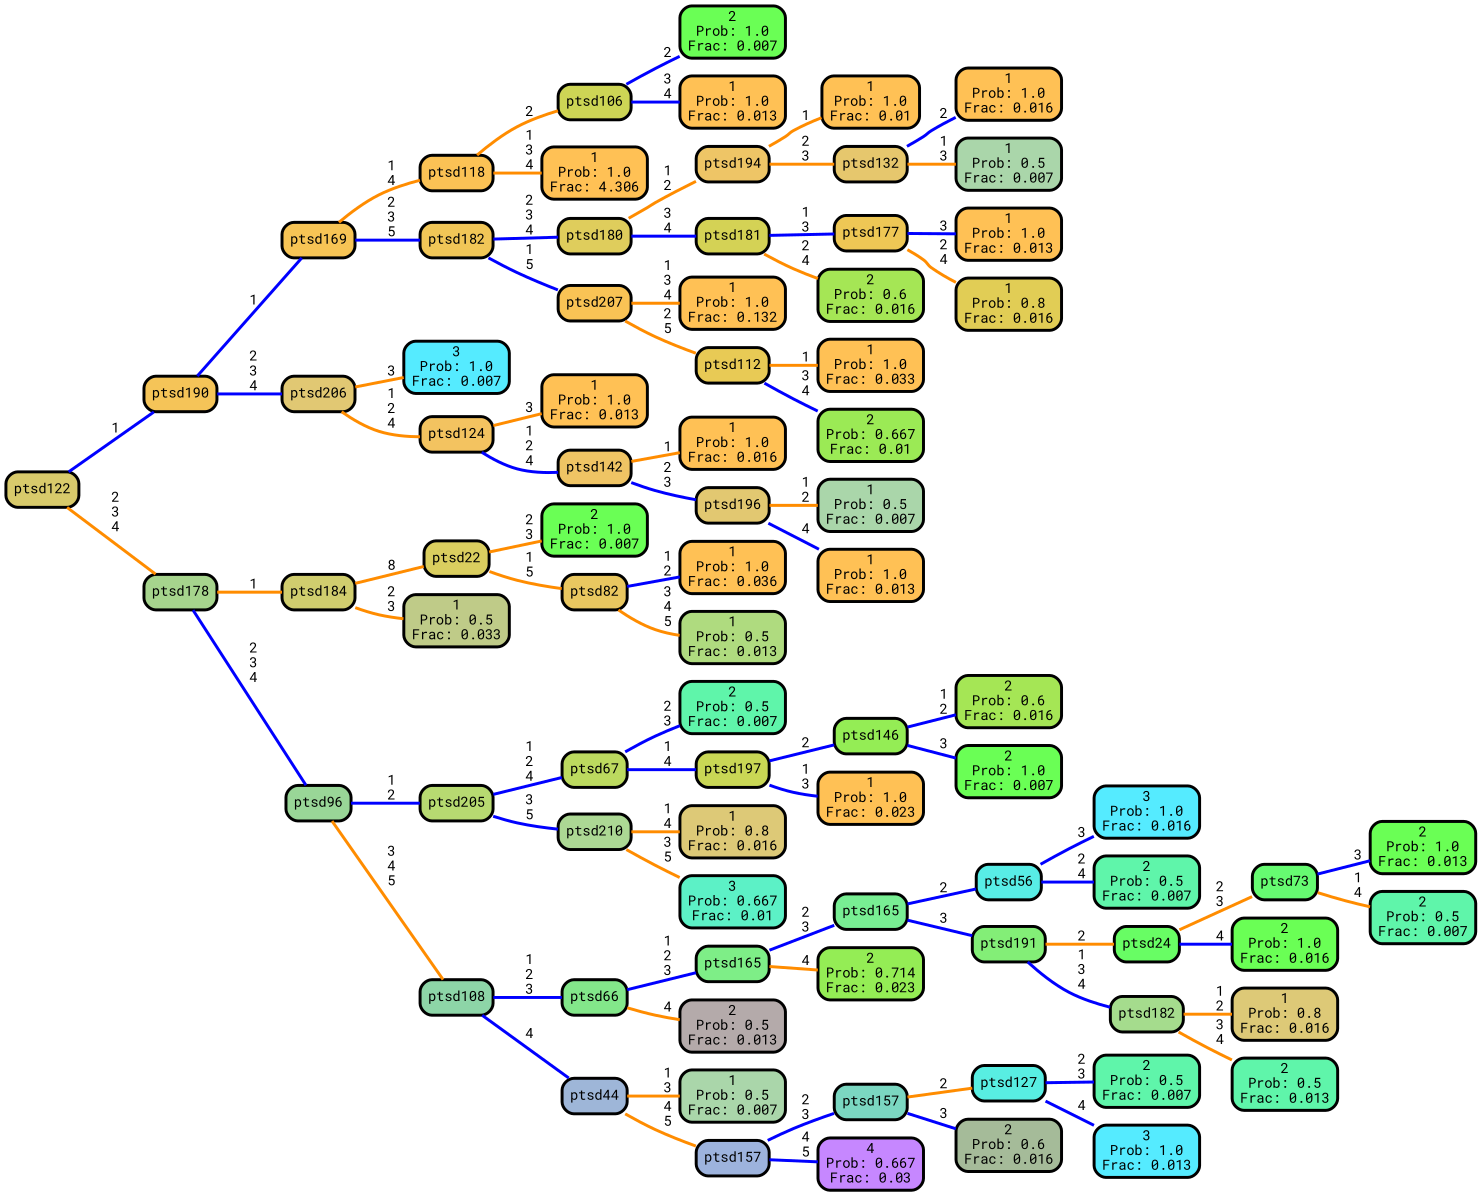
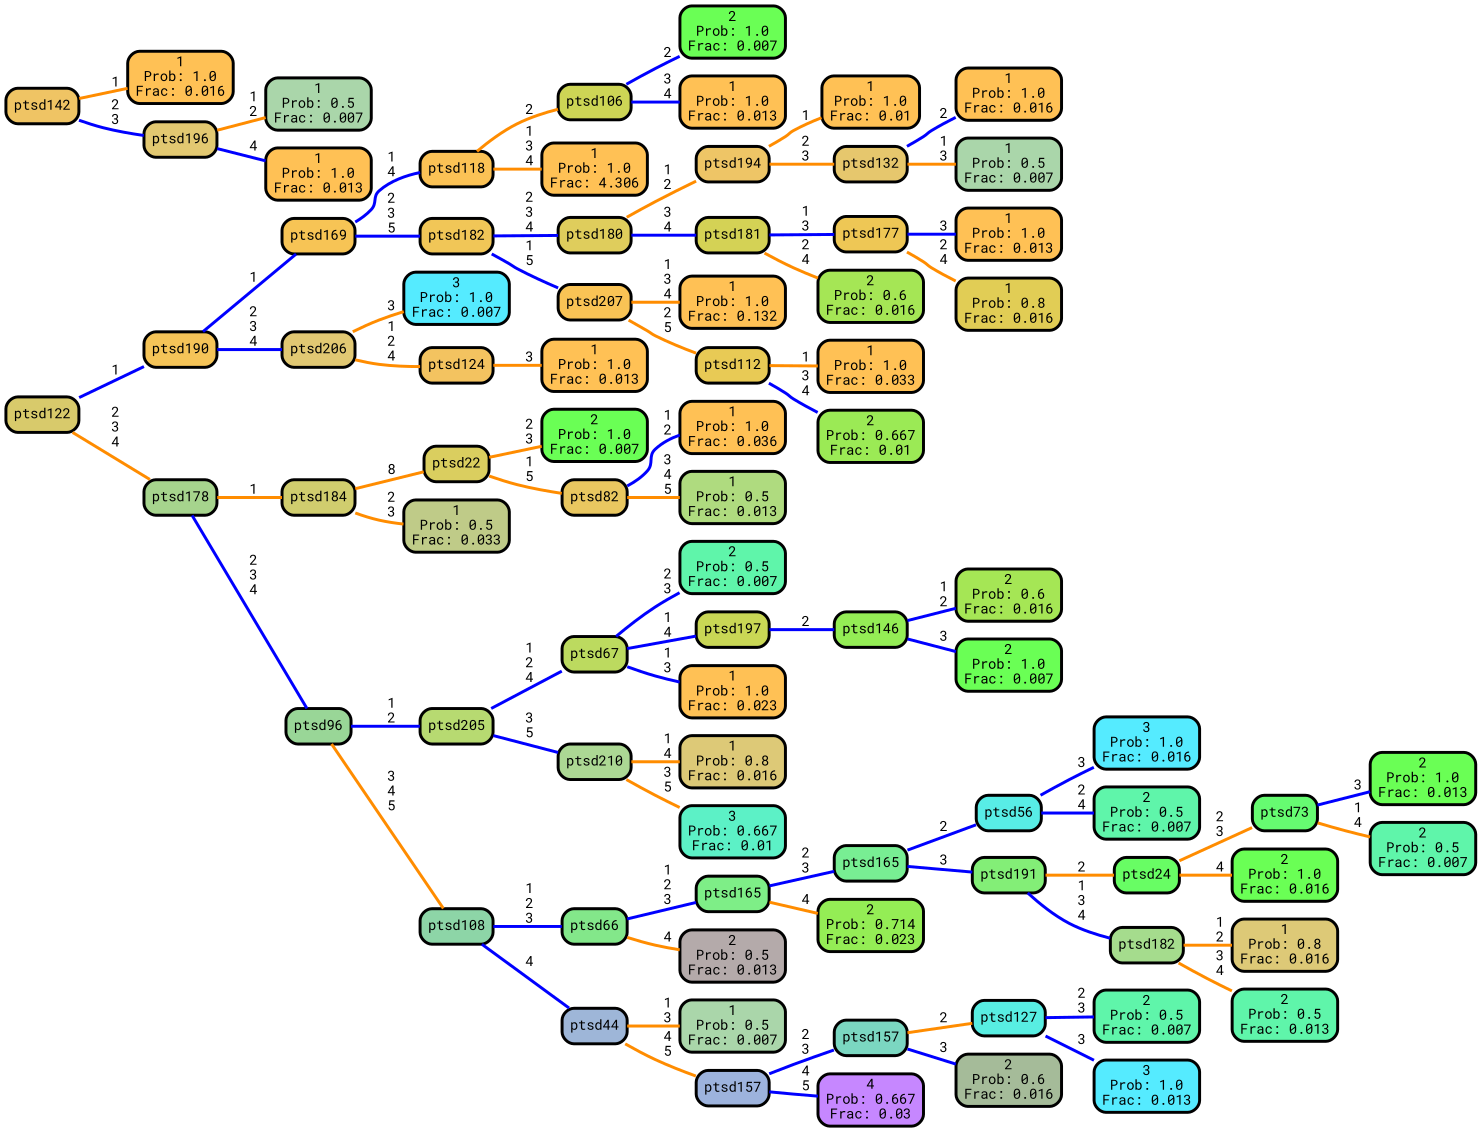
  graph {
    fontname="Roboto Mono"
    rankdir=LR
    ranksep="0 equally"
    splines=straight
    node [color=black fillcolor="#ffc155" fontcolor=black fontname="Roboto Mono" penwidth=3 shape=box style="filled, rounded"]
    edge [color=blue fontname="Roboto Mono" penwidth=3]
    n1 [fillcolor="#6aff55" label="2\nProb: 1.0\nFrac: 0.007"]
    n2 [fillcolor="#cdd555" label=ptsd106]
    n3 [label="1\nProb: 1.0\nFrac: 0.013"]
    n4 [fillcolor="#fbc255" label=ptsd118]
    n5 [label="1\nProb: 1.0\nFrac: 4.306"]
    n6 [fillcolor="#f7c455" label=ptsd169]
    n7 [fillcolor="#f1c657" label=ptsd182]
    n8 [fillcolor="#dfcd5c" label=ptsd180]
    n9 [fillcolor="#f9c355" label=ptsd207]
    n10 [label="1\nProb: 1.0\nFrac: 0.01"]
    n11 [fillcolor="#eec566" label=ptsd194]
    n12 [fillcolor="#e6c76d" label=ptsd132]
    n13 [label="1\nProb: 1.0\nFrac: 0.016"]
    n14 [fillcolor="#aad6aa" label="1\nProb: 0.5\nFrac: 0.007"]
    n15 [fillcolor="#d4d255" label=ptsd181]
    n16 [fillcolor="#eec755" label=ptsd177]
    n17 [fillcolor="#a5e655" label="2\nProb: 0.6\nFrac: 0.016"]
    n18 [label="1\nProb: 1.0\nFrac: 0.013"]
    n19 [fillcolor="#e1cd55" label="1\nProb: 0.8\nFrac: 0.016"]
    n20 [label="1\nProb: 1.0\nFrac: 0.132"]
    n21 [fillcolor="#e8ca55" label=ptsd112]
    n22 [label="1\nProb: 1.0\nFrac: 0.033"]
    n23 [fillcolor="#9bea55" label="2\nProb: 0.667\nFrac: 0.01"]
    n24 [fillcolor="#f5c458" label=ptsd190]
    n25 [fillcolor="#e1c873" label=ptsd206]
    n26 [fillcolor="#55ebff" label="3\nProb: 1.0\nFrac: 0.007"]
    n27 [fillcolor="#f3c360" label=ptsd124]
    n28 [label="1\nProb: 1.0\nFrac: 0.013"]
    n29 [fillcolor="#efc464" label=ptsd142]
    n30 [label="1\nProb: 1.0\nFrac: 0.016"]
    n31 [fillcolor="#e2c871" label=ptsd196]
    n32 [fillcolor="#aad6aa" label="1\nProb: 0.5\nFrac: 0.007"]
    n33 [label="1\nProb: 1.0\nFrac: 0.013"]
    n34 [fillcolor="#d8ca6b" label=ptsd122]
    n35 [fillcolor="#a6d48d" label=ptsd178]
    n36 [fillcolor="#d0cd6e" label=ptsd184]
    n37 [fillcolor="#99d697" label=ptsd96]
    n38 [fillcolor="#6aff55" label="2\nProb: 1.0\nFrac: 0.007"]
    n39 [fillcolor="#dace5f" label=ptsd22]
    n40 [fillcolor="#e9c760" label=ptsd82]
    n41 [label="1\nProb: 1.0\nFrac: 0.036"]
    n42 [fillcolor="#afdb7f" label="1\nProb: 0.5\nFrac: 0.013"]
    n43 [fillcolor="#bfcb88" label="1\nProb: 0.5\nFrac: 0.033"]
    n44 [fillcolor="#b7da71" label=ptsd205]
    n45 [fillcolor="#8dd5a7" label=ptsd108]
    n46 [fillcolor="#5ff5aa" label="2\nProb: 0.5\nFrac: 0.007"]
    n47 [fillcolor="#bcda5f" label=ptsd67]
    n48 [fillcolor="#c9d755" label=ptsd197]
    n49 [fillcolor="#94ed55" label=ptsd146]
    n50 [label="1\nProb: 1.0\nFrac: 0.023"]
    n51 [fillcolor="#a5e655" label="2\nProb: 0.6\nFrac: 0.016"]
    n52 [fillcolor="#6aff55" label="2\nProb: 1.0\nFrac: 0.007"]
    n53 [fillcolor="#acd894" label=ptsd210]
    n54 [fillcolor="#ddc977" label="1\nProb: 0.8\nFrac: 0.016"]
    n55 [fillcolor="#5cf1c6" label="3\nProb: 0.667\nFrac: 0.01"]
    n56 [fillcolor="#83e78a" label=ptsd66]
    n57 [fillcolor="#9eb6d8" label=ptsd44]
    n58 [fillcolor="#55ebff" label="3\nProb: 1.0\nFrac: 0.016"]
    n59 [fillcolor="#58ede6" label=ptsd56]
    n60 [fillcolor="#5ff5aa" label="2\nProb: 0.5\nFrac: 0.007"]
    n61 [fillcolor="#78ee93" label=ptsd165]
    n62 [fillcolor="#83ee77" label=ptsd191]
    n63 [fillcolor="#68fd64" label=ptsd24]
    n64 [fillcolor="#a5dc8d" label=ptsd182]
    n65 [fillcolor="#6aff55" label="2\nProb: 1.0\nFrac: 0.013"]
    n66 [fillcolor="#66fb71" label=ptsd73]
    n67 [fillcolor="#5ff5aa" label="2\nProb: 0.5\nFrac: 0.007"]
    n68 [fillcolor="#6aff55" label="2\nProb: 1.0\nFrac: 0.016"]
    n69 [fillcolor="#ddc977" label="1\nProb: 0.8\nFrac: 0.016"]
    n70 [fillcolor="#5ff5aa" label="2\nProb: 0.5\nFrac: 0.013"]
    n71 [fillcolor="#7eee87" label=ptsd165]
    n72 [fillcolor="#94ed55" label="2\nProb: 0.714\nFrac: 0.023"]
    n73 [fillcolor="#b4aaaa" label="2\nProb: 0.5\nFrac: 0.013"]
    n74 [fillcolor="#aad6aa" label="1\nProb: 0.5\nFrac: 0.007"]
    n75 [fillcolor="#9db3dd" label=ptsd157]
    n76 [fillcolor="#7bd7c1" label=ptsd157]
    n77 [fillcolor="#c687ff" label="4\nProb: 0.667\nFrac: 0.03"]
    n78 [fillcolor="#5ff5aa" label="2\nProb: 0.5\nFrac: 0.007"]
    n79 [fillcolor="#58eee2" label=ptsd127]
    n80 [fillcolor="#55ebff" label="3\nProb: 1.0\nFrac: 0.013"]
    n81 [fillcolor="#a5bb99" label="2\nProb: 0.6\nFrac: 0.016"]
    subgraph sub_1 {
      rank=same
    }
    n2 -- n1 [label=" 2"]
    n2 -- n3 [label=" 3\n 4"]
    n4 -- n2 [color=darkorange label=" 2"]
    n4 -- n5 [color=darkorange label=" 1\n 3\n 4"]
-   n6 -- n4 [color=darkorange label=" 1\n 4"]
+   n6 -- n4 [label=" 1\n 4"]
    n6 -- n7 [label=" 2\n 3\n 5"]
    n7 -- n8 [label=" 2\n 3\n 4"]
    n7 -- n9 [label=" 1\n 5"]
    n8 -- n11 [color=darkorange label=" 1\n 2"]
    n8 -- n15 [label=" 3\n 4"]
    n9 -- n20 [color=darkorange label=" 1\n 3\n 4"]
    n9 -- n21 [color=darkorange label=" 2\n 5"]
    n11 -- n10 [color=darkorange label=" 1"]
    n11 -- n12 [color=darkorange label=" 2\n 3"]
    n12 -- n13 [label=" 2"]
    n12 -- n14 [color=darkorange label=" 1\n 3"]
    n15 -- n16 [label=" 1\n 3"]
    n15 -- n17 [color=darkorange label=" 2\n 4"]
    n16 -- n18 [label=" 3"]
    n16 -- n19 [color=darkorange label=" 2\n 4"]
    n21 -- n22 [color=darkorange label=" 1"]
    n21 -- n23 [label=" 3\n 4"]
    n24 -- n6 [label=" 1"]
    n24 -- n25 [label=" 2\n 3\n 4"]
    n25 -- n26 [color=darkorange label=" 3"]
    n25 -- n27 [color=darkorange label=" 1\n 2\n 4"]
    n27 -- n28 [color=darkorange label=" 3"]
-   n27 -- n29 [label=" 1\n 2\n 4"]
    n29 -- n30 [color=darkorange label=" 1"]
    n29 -- n31 [label=" 2\n 3"]
    n31 -- n32 [color=darkorange label=" 1\n 2"]
    n31 -- n33 [label=" 4"]
    n34 -- n24 [label=" 1"]
    n34 -- n35 [color=darkorange label=" 2\n 3\n 4"]
    n35 -- n36 [color=darkorange label=" 1"]
    n35 -- n37 [label=" 2\n 3\n 4"]
    n36 -- n39 [color=darkorange label=" 8"]
    n36 -- n43 [color=darkorange label=" 2\n 3"]
    n37 -- n44 [label=" 1\n 2"]
    n37 -- n45 [color=darkorange label=" 3\n 4\n 5"]
    n39 -- n38 [color=darkorange label=" 2\n 3"]
    n39 -- n40 [color=darkorange label=" 1\n 5"]
    n40 -- n41 [label=" 1\n 2"]
    n40 -- n42 [color=darkorange label=" 3\n 4\n 5"]
    n44 -- n47 [label=" 1\n 2\n 4"]
    n44 -- n53 [label=" 3\n 5"]
    n45 -- n56 [label=" 1\n 2\n 3"]
    n45 -- n57 [label=" 4"]
    n47 -- n46 [label=" 2\n 3"]
    n47 -- n48 [label=" 1\n 4"]
    n48 -- n49 [label=" 2"]
-   n48 -- n50 [label=" 1\n 3"]
+   n47 -- n50 [label=" 1\n 3"]
    n49 -- n51 [label=" 1\n 2"]
    n49 -- n52 [label=" 3"]
    n53 -- n54 [color=darkorange label=" 1\n 4"]
    n53 -- n55 [color=darkorange label=" 3\n 5"]
    n56 -- n71 [label=" 1\n 2\n 3"]
    n56 -- n73 [color=darkorange label=" 4"]
    n57 -- n74 [color=darkorange label=" 1\n 3"]
    n57 -- n75 [color=darkorange label=" 4\n 5"]
    n59 -- n58 [label=" 3"]
    n59 -- n60 [label=" 2\n 4"]
    n61 -- n59 [label=" 2"]
    n61 -- n62 [label=" 3"]
    n62 -- n63 [color=darkorange label=" 2"]
    n62 -- n64 [label=" 1\n 3\n 4"]
    n63 -- n66 [color=darkorange label=" 2\n 3"]
-   n63 -- n68 [label=" 4"]
+   n63 -- n68 [color=darkorange label=" 4"]
    n64 -- n69 [color=darkorange label=" 1\n 2"]
    n64 -- n70 [color=darkorange label=" 3\n 4"]
    n66 -- n65 [label=" 3"]
    n66 -- n67 [color=darkorange label=" 1\n 4"]
    n71 -- n61 [label=" 2\n 3"]
    n71 -- n72 [color=darkorange label=" 4"]
    n75 -- n76 [label=" 2\n 3"]
    n75 -- n77 [label=" 4\n 5"]
    n76 -- n79 [color=darkorange label=" 2"]
    n76 -- n81 [label=" 3"]
    n79 -- n78 [label=" 2\n 3"]
-   n79 -- n80 [label=" 4"]
+   n79 -- n80 [label=" 3"]
  }
